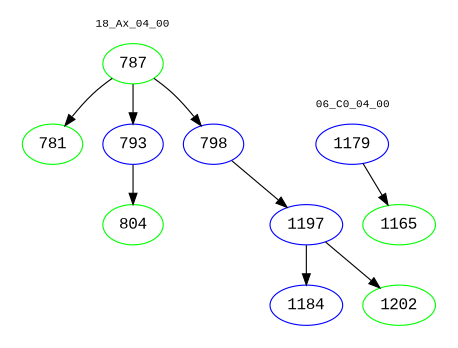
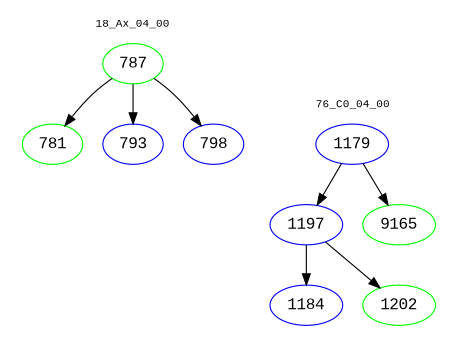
  digraph {
    fontname="Liberation Mono"
    node [color=green fontname="Liberation Mono"]
    edge [color=black fontname="Liberation Mono"]
    n1 [label=787]
    n2 [label=781]
    n3 [color=blue label=793]
    n4 [color=blue label=798]
-   n5 [label=804]
    n6 [color=blue label=1179]
-   n7 [label=1165]
+   n7 [label=9165]
    n8 [color=blue label=1197]
    n9 [color=blue label=1184]
    n10 [label=1202]
    subgraph cluster_1 {
      color=white
      fontsize=10
      label="18_Ax_04_00"
      n1
      n2
      n3
      n4
-     n5
    }
    subgraph cluster_2 {
      color=white
      fontsize=10
-     label="06_C0_04_00"
+     label="76_C0_04_00"
      n6
      n7
      n8
      n9
      n10
    }
    n1 -> n2
    n1 -> n3
    n1 -> n4
-   n3 -> n5
    n6 -> n7
-   n4 -> n8
+   n6 -> n8
    n8 -> n9
    n8 -> n10
  }
